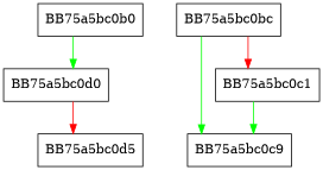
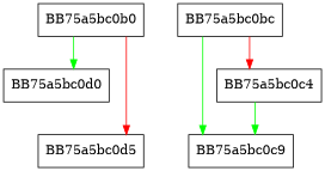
  digraph {
    splines=ortho
    node [shape=box]
    edge [color=green]
    BB75a5bc0b0
    BB75a5bc0d0
    BB75a5bc0d5
    BB75a5bc0bc
    BB75a5bc0c9
-   BB75a5bc0c1
+   BB75a5bc0c1 [label=BB75a5bc0c4]
    BB75a5bc0b0 -> BB75a5bc0d0
-   BB75a5bc0d0 -> BB75a5bc0d5 [color=red]
+   BB75a5bc0b0 -> BB75a5bc0d5 [color=red]
    BB75a5bc0bc -> BB75a5bc0c9
    BB75a5bc0bc -> BB75a5bc0c1 [color=red]
    BB75a5bc0c1 -> BB75a5bc0c9
  }
